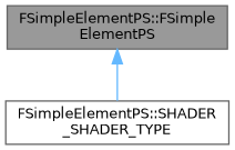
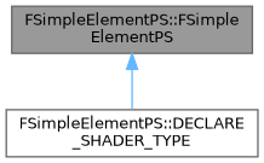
  digraph {
    rankdir=TB
    node [fontname=Helvetica fontsize=10 shape=box style=filled]
    n1 [color=gray40 fillcolor=grey60 fontcolor=black height=0.2 label="FSimpleElementPS::FSimple\lElementPS" width=0.4]
-   n2 [color=grey40 fillcolor=white height=0.2 label="FSimpleElementPS::SHADER\l_SHADER_TYPE" width=0.4]
+   n2 [color=grey40 fillcolor=white height=0.2 label="FSimpleElementPS::DECLARE\l_SHADER_TYPE" width=0.4]
    n1 -> n2 [color=steelblue1 dir=back fontname=Helvetica fontsize=10 labelfontname=Helvetica labelfontsize=10 style=solid]
  }
